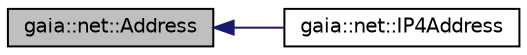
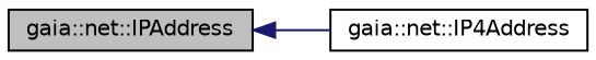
  digraph {
    rankdir=LR
    node [color=black fontname=Helvetica fontsize=10 shape=record style=filled]
-   n1 [fillcolor=grey75 fontcolor=black height=0.2 label="gaia::net::Address" width=0.4]
+   n1 [fillcolor=grey75 fontcolor=black height=0.2 label="gaia::net::IPAddress" width=0.4]
    n2 [fillcolor=white height=0.2 label="gaia::net::IP4Address" width=0.4]
    n1 -> n2 [color=midnightblue dir=back fontname=Helvetica fontsize=10 labelfontname=Helvetica labelfontsize=10 style=solid]
  }
